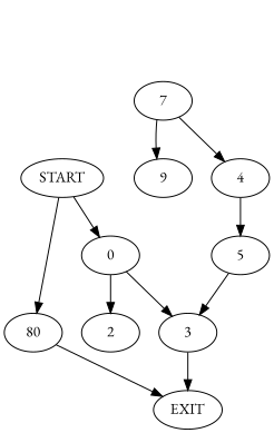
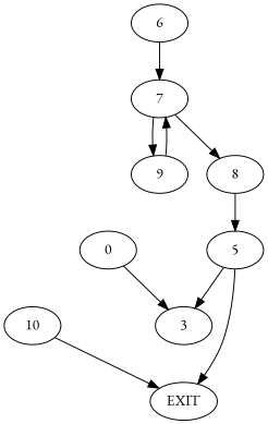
  digraph {
    fontname="EB Garamond"
    node [fontname="EB Garamond"]
    edge [fontname="EB Garamond"]
-   n1 [label=START]
    n2 [label=0]
-   10 [label=80]
-   2
+   10
    3
    n6 [label=EXIT]
    5
+   6
    7
-   8 [label=4]
+   8
    9
-   n1 -> n2
-   n1 -> 10
-   n2 -> 2
    n2 -> 3
    10 -> n6
-   3 -> n6
+   5 -> n6
    5 -> 3
+   6 -> 7
    7 -> 8
    7 -> 9
    8 -> 5
+   9 -> 7
  }
